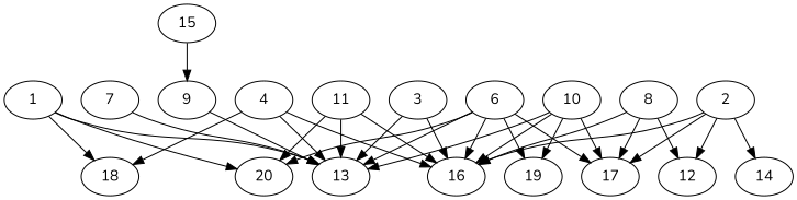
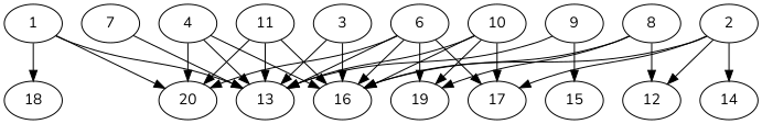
  digraph {
    fontname=Nunito
    node [alpha=0.07 fontname=Nunito]
    edge [fontname=Nunito]
    1 [expect_size=35857408]
    13 [alpha=0.13 expect_size=20166656]
    18 [alpha=0.19 expect_size=41309184]
    20 [alpha=0.16 expect_size=43130880]
    14 [alpha=0.18 expect_size=48966656]
    2 [alpha=0.17 expect_size=37592064]
    12 [alpha=0.14 expect_size=28001280]
    16 [alpha=0.05 expect_size=8326144]
    17 [alpha=0.14 expect_size=40159232]
    3 [alpha=0.12 expect_size=34658304]
    4 [alpha=0.08 expect_size=43820032]
    19 [expect_size=22169600]
    6 [alpha=0.13 expect_size=21337088]
    7 [alpha=0.00 expect_size=33438720]
    8 [alpha=0.12 expect_size=20999168]
    9 [alpha=0.09 expect_size=33250304]
    15 [expect_size=21105664]
    10 [alpha=0.06 expect_size=29162496]
    11 [alpha=0.01 expect_size=12539904]
    1 -> 13
    1 -> 18
    1 -> 20
    2 -> 14
    2 -> 12
    2 -> 16
    2 -> 17
    3 -> 13
    3 -> 16
    4 -> 13
-   4 -> 18
+   4 -> 20
    4 -> 16
    6 -> 13
    6 -> 20
    6 -> 16
    6 -> 17
    6 -> 19
    7 -> 13
    8 -> 12
    8 -> 16
-   8 -> 17
+   8 -> 19
    9 -> 13
-   15 -> 9
+   9 -> 15
    10 -> 13
    10 -> 16
    10 -> 17
    10 -> 19
    11 -> 13
    11 -> 20
    11 -> 16
  }
